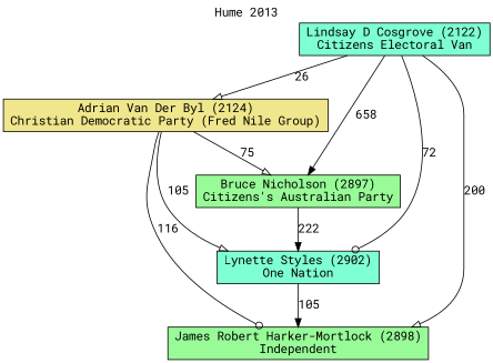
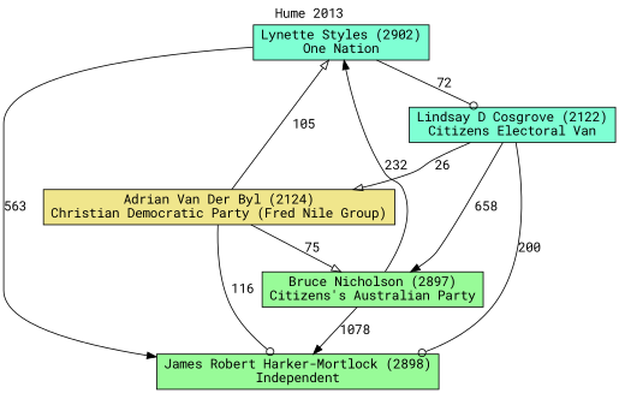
  digraph {
    fontname="Roboto Mono"
    label="Hume 2013"
    labelloc=t
    mclimit=10
    node [fillcolor=palegreen fontname="Roboto Mono" shape=box style=filled]
    edge [arrowhead=normal fontname="Roboto Mono"]
    n1 [label="James Robert Harker-Mortlock (2898)\nIndependent"]
    n2 [fillcolor=aquamarine label="Lynette Styles (2902)\nOne Nation"]
    n3 [label="Bruce Nicholson (2897)\nCitizens's Australian Party"]
    n4 [fillcolor=khaki label="Adrian Van Der Byl (2124)\nChristian Democratic Party (Fred Nile Group)"]
    n5 [fillcolor=aquamarine label="Lindsay D Cosgrove (2122)\nCitizens Electoral Van"]
-   n2 -> n1 [label=105]
-   n3 -> n2 [label=222]
+   n2 -> n1 [label=563]
+   n3 -> n1 [label=1078]
+   n3 -> n2 [label=232]
    n4 -> n1 [arrowhead=odot label=116]
    n4 -> n2 [arrowhead=onormal label=105]
    n4 -> n3 [arrowhead=onormal label=75]
-   n5 -> n1 [arrowhead=onormal label=200]
-   n5 -> n2 [arrowhead=odot label=72]
+   n5 -> n1 [arrowhead=odot label=200]
+   n2 -> n5 [arrowhead=odot label=72]
    n5 -> n3 [label=658]
    n5 -> n4 [arrowhead=onormal label=26]
  }
